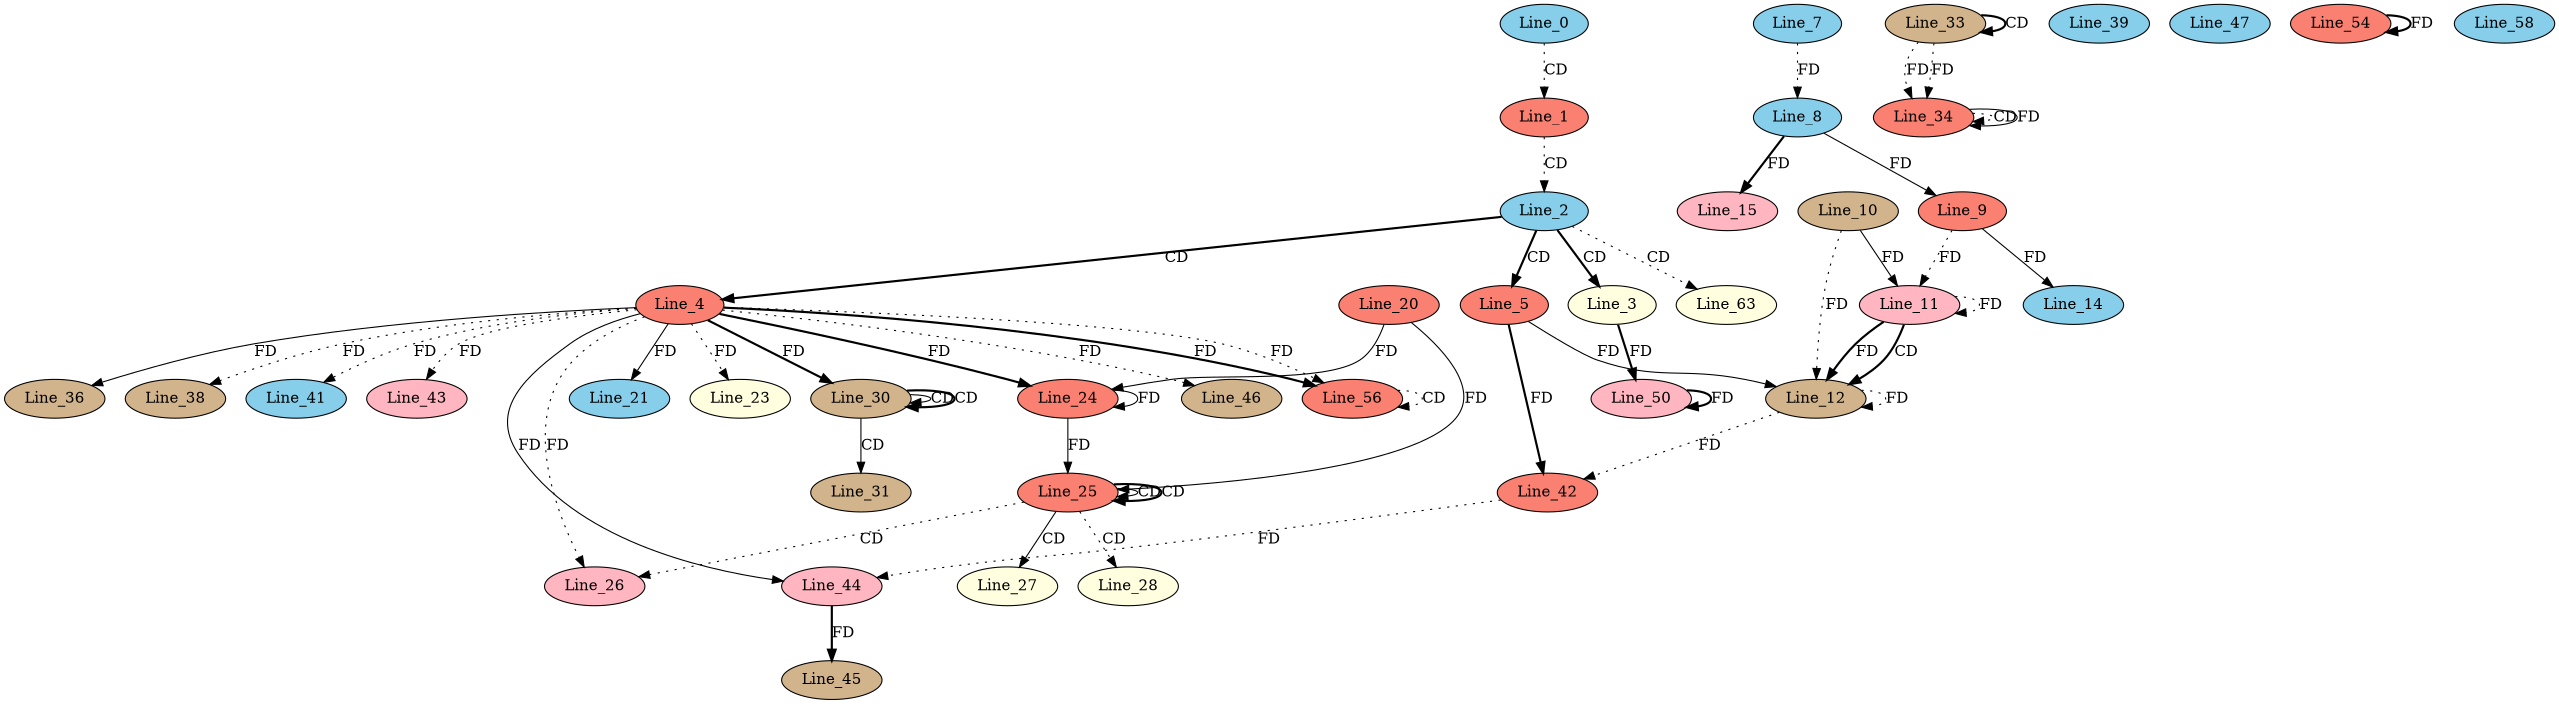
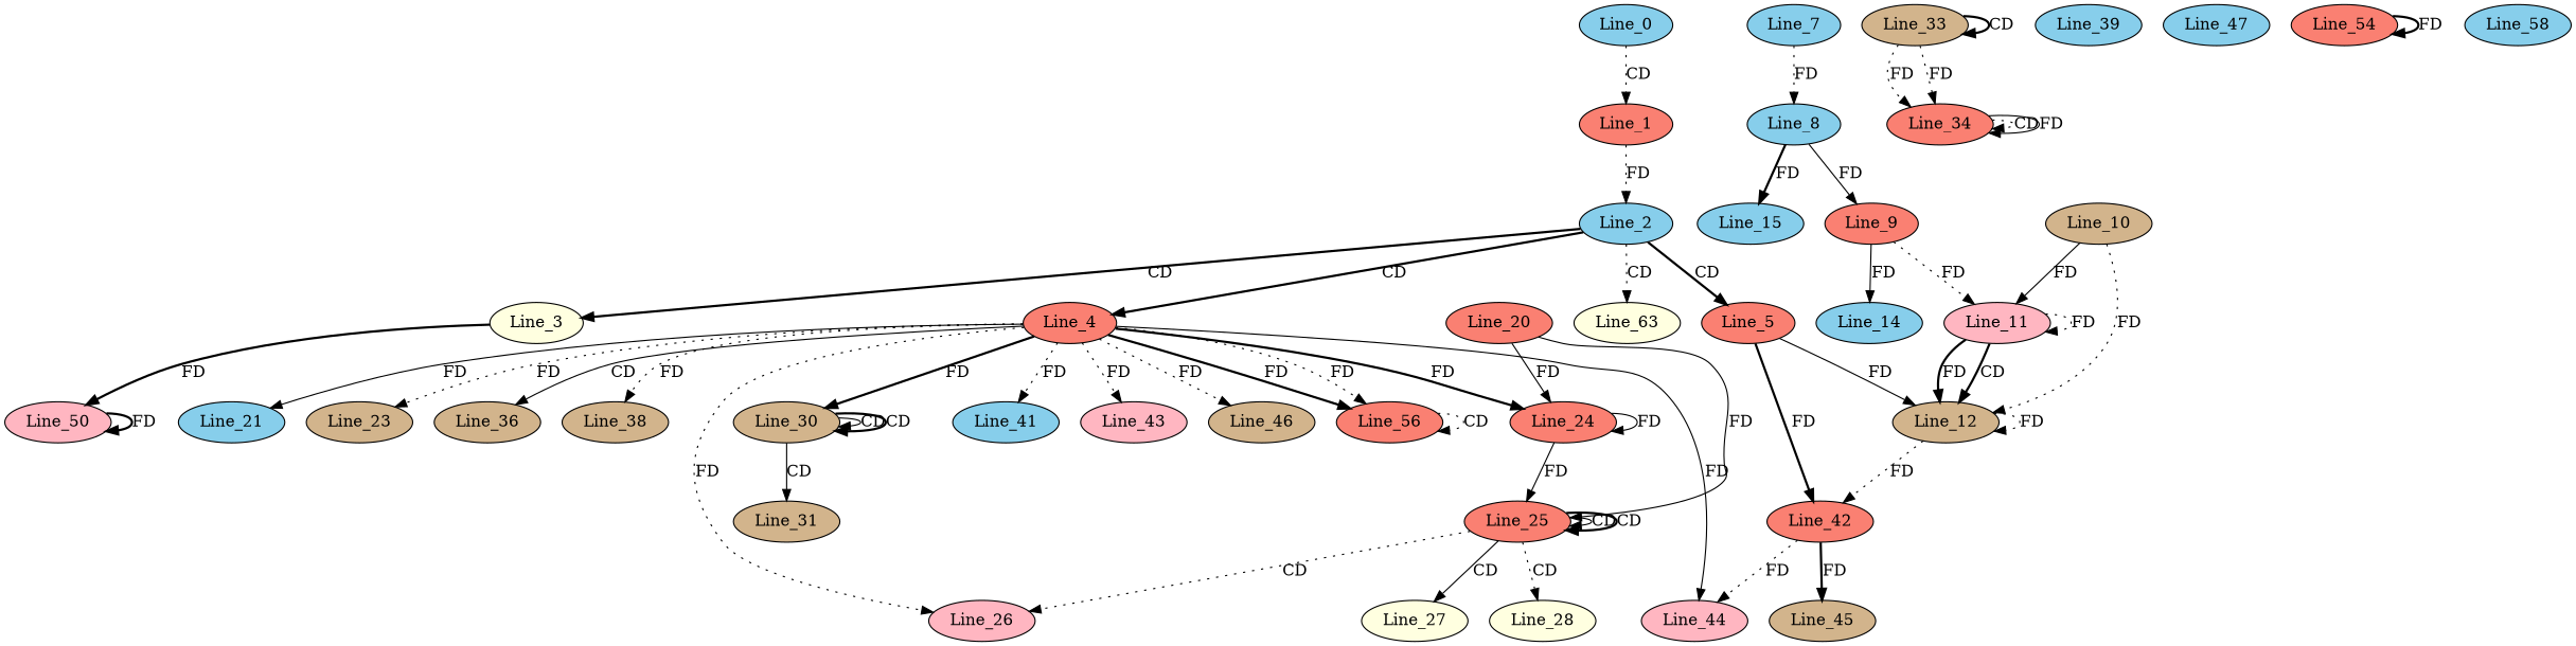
  digraph {
    node [fillcolor=salmon style=filled]
    edge [style=dotted]
    Line_0 [fillcolor=skyblue]
    Line_1
    Line_2 [fillcolor=skyblue]
    Line_3 [fillcolor=lightyellow]
    Line_4
    Line_5
    Line_63 [fillcolor=lightyellow]
    Line_50 [fillcolor=lightpink]
    Line_21 [fillcolor=skyblue]
-   Line_23 [fillcolor=lightyellow]
+   Line_23 [fillcolor=tan]
    Line_24
    Line_26 [fillcolor=lightpink]
    Line_30 [fillcolor=tan]
    Line_36 [fillcolor=tan]
    Line_38 [fillcolor=tan]
    Line_41 [fillcolor=skyblue]
    Line_43 [fillcolor=lightpink]
    Line_44 [fillcolor=lightpink]
    Line_46 [fillcolor=tan]
    Line_56
    Line_12 [fillcolor=tan]
    Line_42
    Line_25
    Line_31 [fillcolor=tan]
    Line_45 [fillcolor=tan]
    Line_7 [fillcolor=skyblue]
    Line_8 [fillcolor=skyblue]
    Line_9
-   Line_15 [fillcolor=lightpink]
+   Line_15 [fillcolor=skyblue]
    Line_11 [fillcolor=lightpink]
    Line_14 [fillcolor=skyblue]
    Line_10 [fillcolor=tan]
    Line_20
    Line_27 [fillcolor=lightyellow]
    Line_28 [fillcolor=lightyellow]
    Line_33 [fillcolor=tan]
    Line_34
    Line_39 [fillcolor=skyblue]
    Line_47 [fillcolor=skyblue]
    Line_54
    Line_58 [fillcolor=skyblue]
    Line_0 -> Line_1 [label=CD]
-   Line_1 -> Line_2 [label=CD]
+   Line_1 -> Line_2 [label=FD]
    Line_2 -> Line_3 [label=CD style=bold]
    Line_2 -> Line_4 [label=CD style=bold]
    Line_2 -> Line_5 [label=CD style=bold]
    Line_2 -> Line_63 [label=CD]
    Line_3 -> Line_50 [label=FD style=bold]
    Line_4 -> Line_21 [label=FD style=solid]
    Line_4 -> Line_23 [label=FD]
    Line_4 -> Line_24 [label=FD style=bold]
    Line_4 -> Line_26 [label=FD]
    Line_4 -> Line_30 [label=FD style=bold]
-   Line_4 -> Line_36 [label=FD style=solid]
+   Line_4 -> Line_36 [label=CD style=solid]
    Line_4 -> Line_38 [label=FD]
    Line_4 -> Line_41 [label=FD]
    Line_4 -> Line_43 [label=FD]
    Line_4 -> Line_44 [label=FD style=solid]
    Line_4 -> Line_46 [label=FD]
    Line_4 -> Line_56 [label=FD style=bold]
    Line_4 -> Line_56 [label=FD]
    Line_5 -> Line_12 [label=FD style=solid]
    Line_5 -> Line_42 [label=FD style=bold]
    Line_50 -> Line_50 [label=FD style=bold]
    Line_24 -> Line_24 [label=FD style=solid]
    Line_24 -> Line_25 [label=FD style=solid]
    Line_30 -> Line_30 [label=CD style=solid]
    Line_30 -> Line_30 [label=CD style=bold]
    Line_30 -> Line_31 [label=CD style=solid]
    Line_56 -> Line_56 [label=CD]
    Line_12 -> Line_12 [label=FD]
    Line_12 -> Line_42 [label=FD]
    Line_42 -> Line_44 [label=FD]
-   Line_44 -> Line_45 [label=FD style=bold]
+   Line_42 -> Line_45 [label=FD style=bold]
    Line_25 -> Line_26 [label=CD]
    Line_25 -> Line_25 [label=CD style=solid]
    Line_25 -> Line_25 [label=CD style=bold]
    Line_25 -> Line_27 [label=CD style=solid]
    Line_25 -> Line_28 [label=CD]
    Line_7 -> Line_8 [label=FD]
    Line_8 -> Line_9 [label=FD style=solid]
    Line_8 -> Line_15 [label=FD style=bold]
    Line_9 -> Line_11 [label=FD]
    Line_9 -> Line_14 [label=FD style=solid]
    Line_11 -> Line_12 [label=CD style=bold]
    Line_11 -> Line_12 [label=FD style=bold]
    Line_11 -> Line_11 [label=FD]
    Line_10 -> Line_12 [label=FD]
    Line_10 -> Line_11 [label=FD style=solid]
    Line_20 -> Line_24 [label=FD style=solid]
    Line_20 -> Line_25 [label=FD style=solid]
    Line_33 -> Line_33 [label=CD style=bold]
    Line_33 -> Line_34 [label=FD]
    Line_33 -> Line_34 [label=FD]
    Line_34 -> Line_34 [label=CD]
    Line_34 -> Line_34 [label=FD style=solid]
    Line_54 -> Line_54 [label=FD style=bold]
  }
